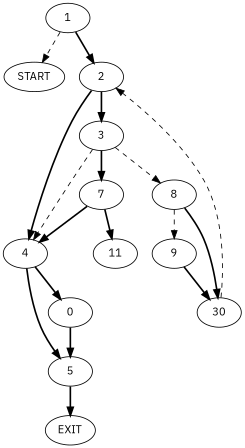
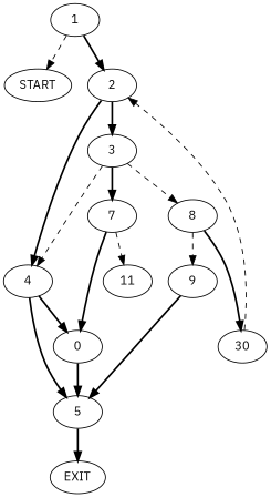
  digraph {
    fontname="IBM Plex Sans"
    node [fontname="IBM Plex Sans"]
    edge [fontname="IBM Plex Sans" style=bold]
    n1 [label=START]
    1
    2
    n4 [label=EXIT]
    3
    4
    7
    8
    5
    n10 [label=0]
    11
    9
    n13 [label=30]
    1 -> n1 [style=dashed]
    1 -> 2
    2 -> 3
    2 -> 4
    3 -> 4 [style=dashed]
    3 -> 7
    3 -> 8 [style=dashed]
    4 -> 5
    4 -> n10
-   7 -> 4
-   7 -> 11
+   7 -> n10
+   7 -> 11 [style=dashed]
    8 -> 9 [style=dashed]
    8 -> n13
    5 -> n4
    n10 -> 5
-   9 -> n13
+   9 -> 5
    n13 -> 2 [style=dashed]
  }
